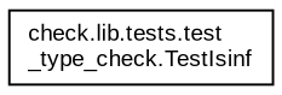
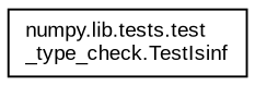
  digraph {
    rankdir=TB
    fontname="Liberation Sans"
-   n1 [color=black fillcolor=white fontname="Liberation Sans" fontsize=10 height=0.2 label="check.lib.tests.test\l_type_check.TestIsinf" shape=record style=filled width=0.4]
+   n1 [color=black fillcolor=white fontname="Liberation Sans" fontsize=10 height=0.2 label="numpy.lib.tests.test\l_type_check.TestIsinf" shape=record style=filled width=0.4]
  }
